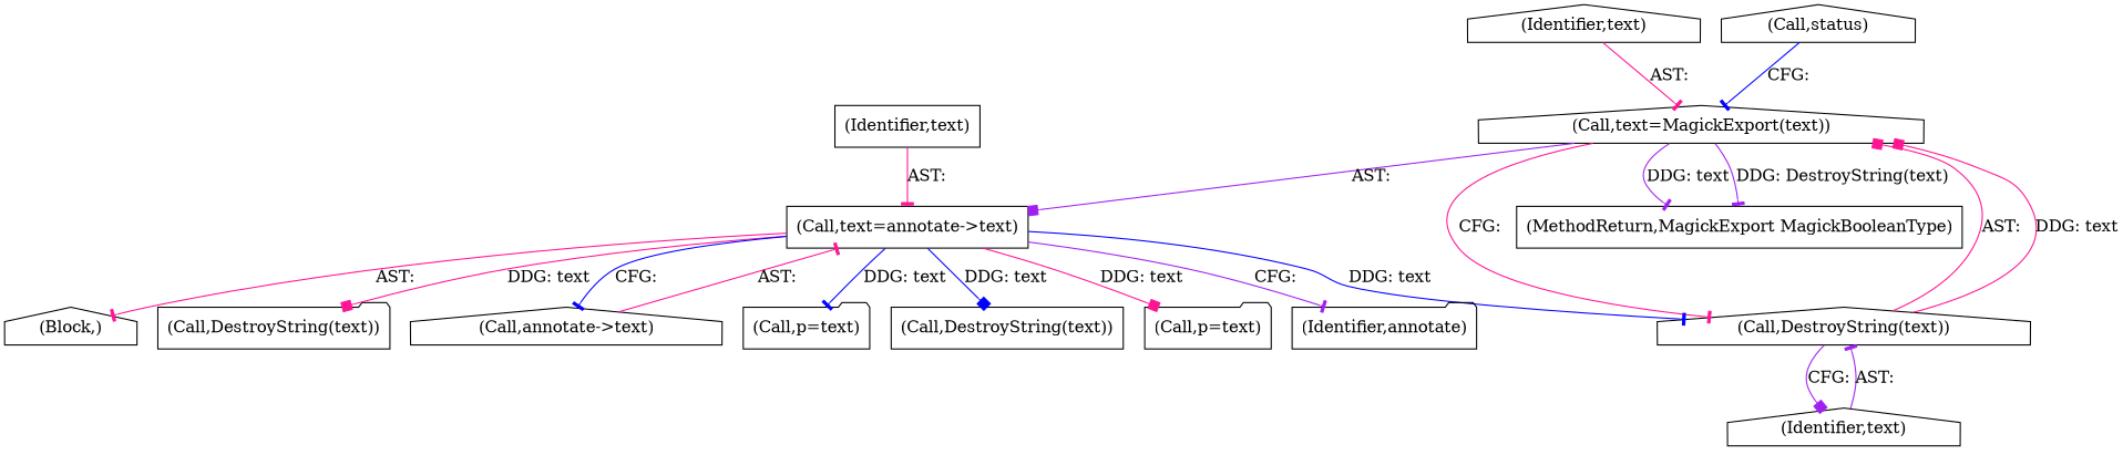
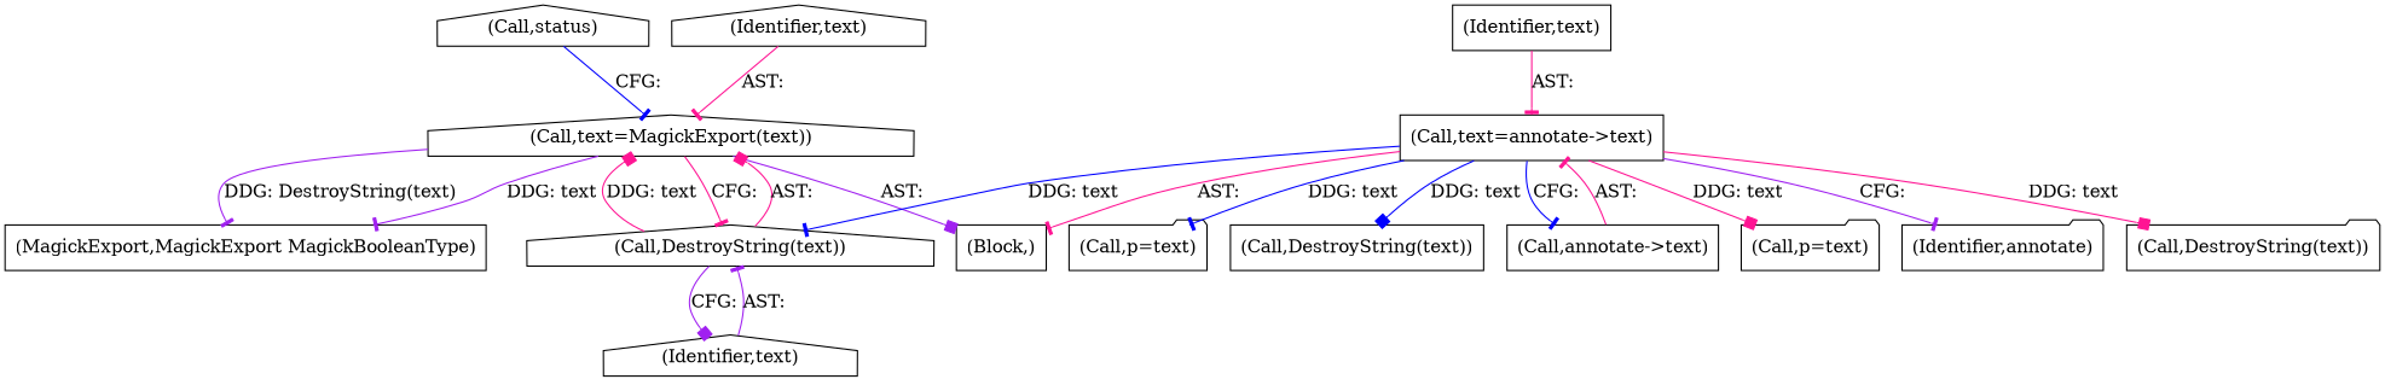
  digraph {
    node [shape=house]
    edge [arrowhead=tee color=deeppink]
    n1 [label="(Call,text=MagickExport(text))"]
    n2 [label="(Call,DestroyString(text))"]
-   n3 [label="(MethodReturn,MagickExport MagickBooleanType)" shape=box]
-   n4 [label="(Block,)"]
+   n3 [label="(MagickExport,MagickExport MagickBooleanType)" shape=box]
+   n4 [label="(Block,)" shape=box]
    n5 [label="(Identifier,text)"]
    n6 [label="(Call,text=annotate->text)" shape=box]
    n7 [label="(Call,DestroyString(text))" shape=folder]
-   n8 [label="(Call,annotate->text)"]
+   n8 [label="(Call,annotate->text)" shape=box]
    n9 [label="(Call,p=text)" shape=folder]
    n10 [label="(Call,DestroyString(text))" shape=box]
    n11 [label="(Call,p=text)" shape=folder]
    n12 [label="(Identifier,annotate)" shape=folder]
    n13 [label="(Identifier,text)" shape=box]
    n14 [label="(Identifier,text)"]
    n15 [label="(Call,status)"]
    n1 -> n2 [label="CFG: "]
    n1 -> n3 [color=purple label="DDG: text"]
    n1 -> n3 [color=purple label="DDG: DestroyString(text)"]
-   n1 -> n6 [arrowhead=box color=purple label="AST: "]
+   n1 -> n4 [arrowhead=box color=purple label="AST: "]
    n2 -> n1 [arrowhead=box label="AST: "]
    n2 -> n1 [arrowhead=box label="DDG: text"]
    n2 -> n5 [arrowhead=box color=purple label="CFG: "]
    n5 -> n2 [color=purple label="AST: "]
    n6 -> n2 [color=blue label="DDG: text"]
    n6 -> n4 [label="AST: "]
    n6 -> n7 [arrowhead=box label="DDG: text"]
    n6 -> n8 [color=blue label="CFG: "]
    n6 -> n9 [color=blue label="DDG: text"]
    n6 -> n10 [arrowhead=box color=blue label="DDG: text"]
    n6 -> n11 [arrowhead=box label="DDG: text"]
    n6 -> n12 [color=purple label="CFG: "]
    n8 -> n6 [label="AST: "]
    n13 -> n6 [label="AST: "]
    n14 -> n1 [label="AST: "]
    n15 -> n1 [color=blue label="CFG: "]
  }
